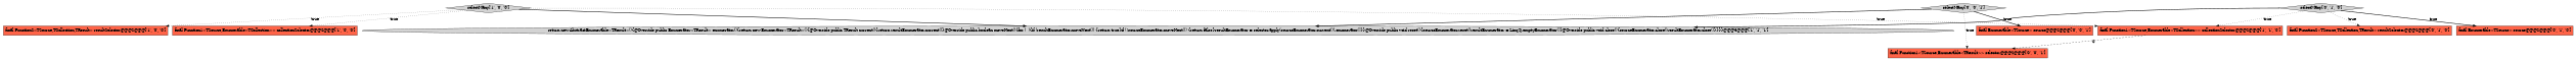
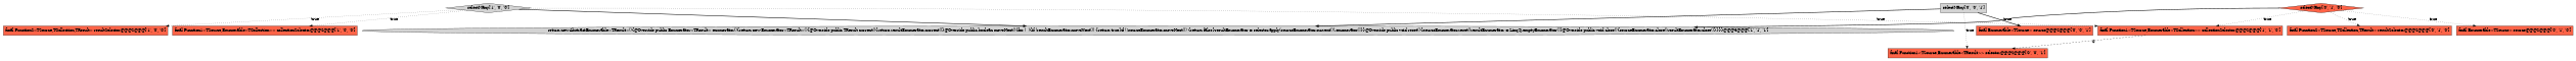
  digraph {
    node [fillcolor=tomato shape=box style=filled]
    edge [style=dotted]
    n1 [fillcolor=lightgray label="return new AbstractEnumerable<TResult>(){@Override public Enumerator<TResult> enumerator(){return new Enumerator<TResult>(){@Override public TResult current(){return resultEnumerator.current()}@Override public boolean moveNext(){for (  ){if (resultEnumerator.moveNext()) {return true}if (!sourceEnumerator.moveNext()) {return false}resultEnumerator = selector.apply(sourceEnumerator.current()).enumerator()}}@Override public void reset(){sourceEnumerator.reset()resultEnumerator = Linq4j.emptyEnumerator()}@Override public void close(){sourceEnumerator.close()resultEnumerator.close()}}}}@@@3@@@['1', '1', '1']" shape=ellipse]
    n2 [fillcolor=lightgray label="selectMany['1', '0', '0']" shape=diamond]
    n3 [label="final Function2<TSource,TCollection,TResult> resultSelector@@@2@@@['1', '0', '0']"]
    n4 [label="final Function1<TSource,Enumerable<TCollection>> collectionSelector@@@2@@@['1', '0', '0']"]
    n5 [label="final Function1<TSource,Enumerable<TCollection>> collectionSelector@@@2@@@['1', '1', '0']"]
    n6 [label="final Function1<TSource,Enumerable<TResult>> selector@@@2@@@['0', '0', '1']"]
    n7 [label="final Enumerable<TSource> source@@@2@@@['0', '1', '0']"]
-   n8 [fillcolor=lightgray label="selectMany['0', '1', '0']" shape=diamond]
+   n8 [label="selectMany['0', '1', '0']" shape=diamond]
    n9 [label="final Function2<TSource,TCollection,TResult> resultSelector@@@2@@@['0', '1', '0']"]
    n10 [label="final Enumerable<TSource> source@@@2@@@['0', '0', '1']"]
-   n11 [fillcolor=lightgray label="selectMany['0', '0', '1']" shape=diamond]
+   n11 [fillcolor=lightgray label="selectMany['0', '0', '1']"]
    n2 -> n1 [style=bold]
    n2 -> n3 [label=true]
    n2 -> n4 [label=true]
    n2 -> n5 [label=true]
    n5 -> n6 [label=0 style=dashed]
    n8 -> n1 [style=bold]
    n8 -> n5 [label=true]
-   n8 -> n7 [label=true style=bold]
+   n8 -> n7 [label=true]
    n8 -> n9 [label=true]
    n11 -> n1 [style=bold]
    n11 -> n6 [label=true]
    n11 -> n10 [label=true style=bold]
  }
